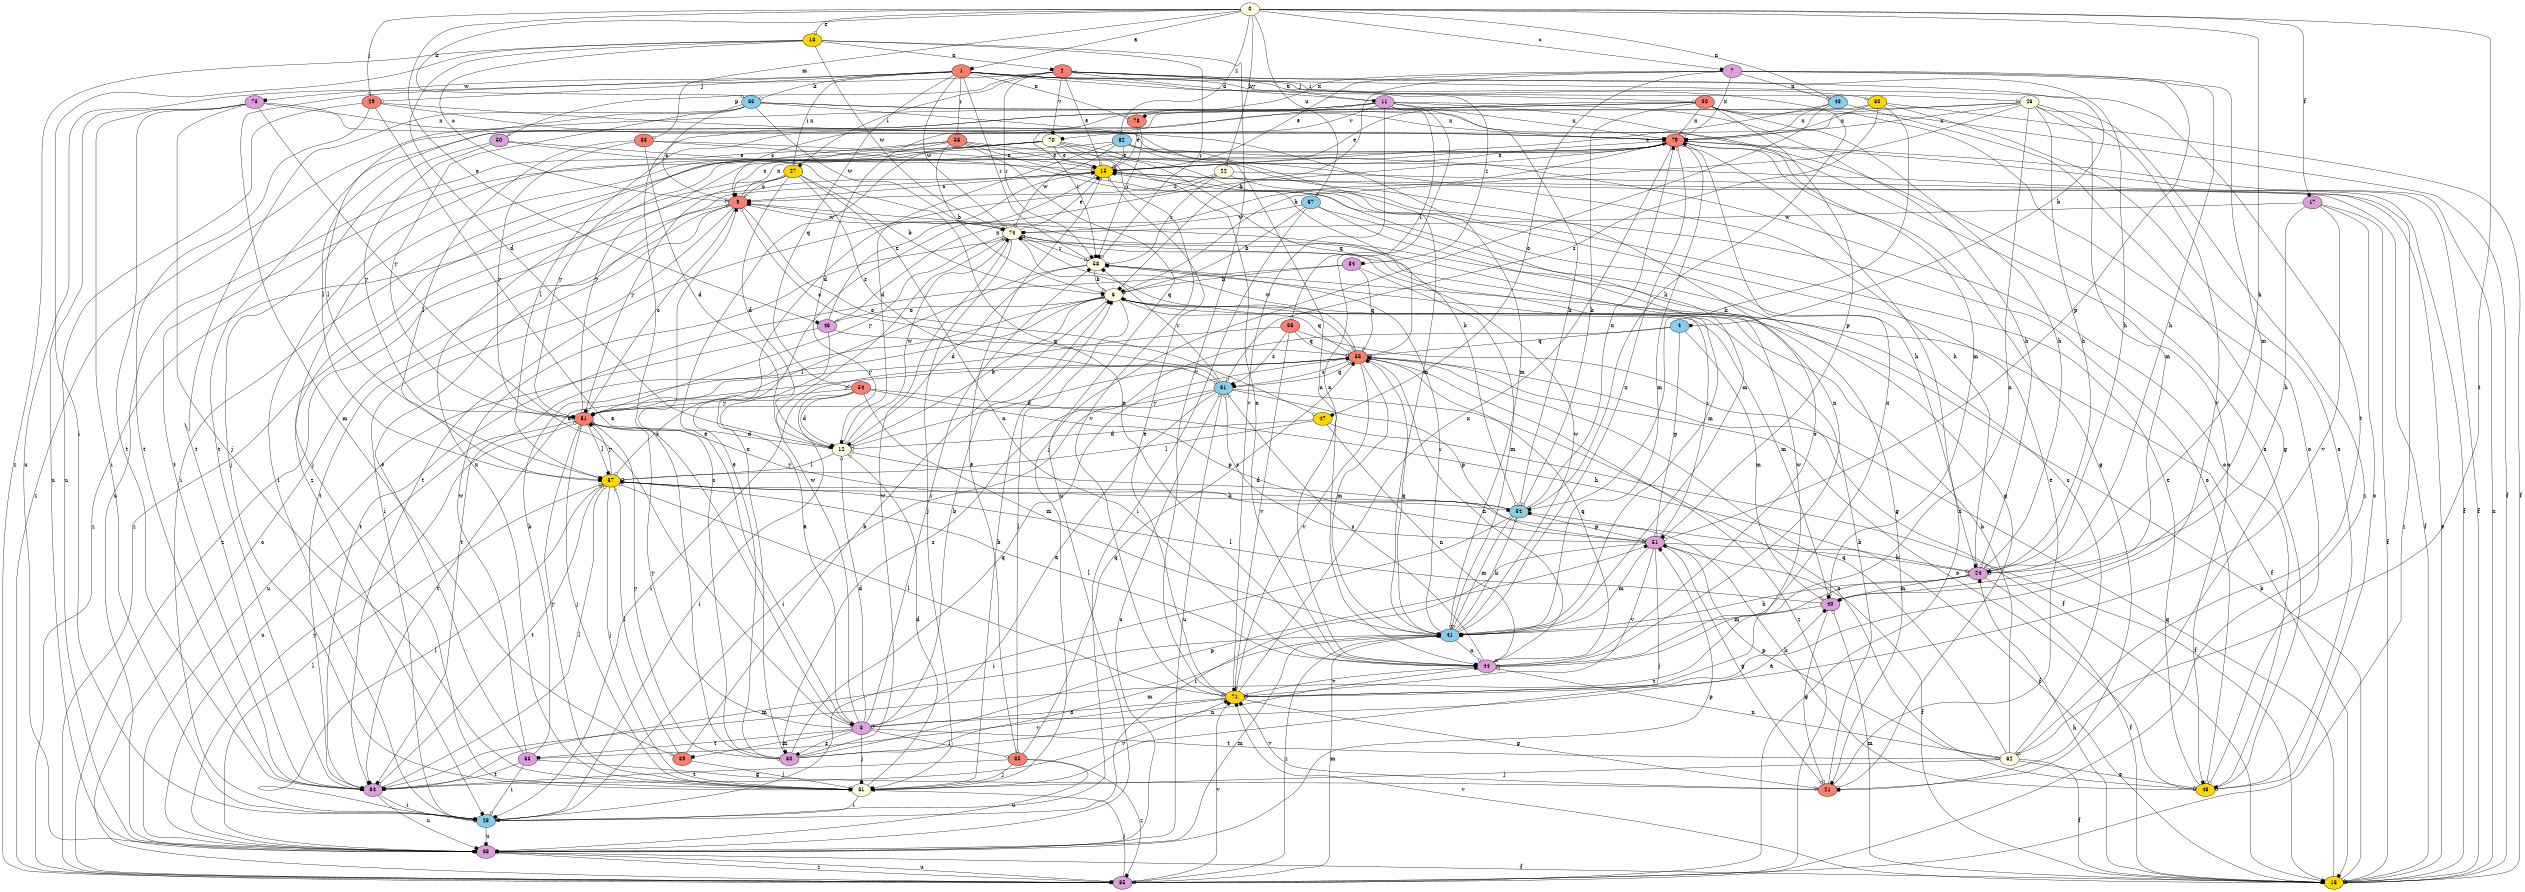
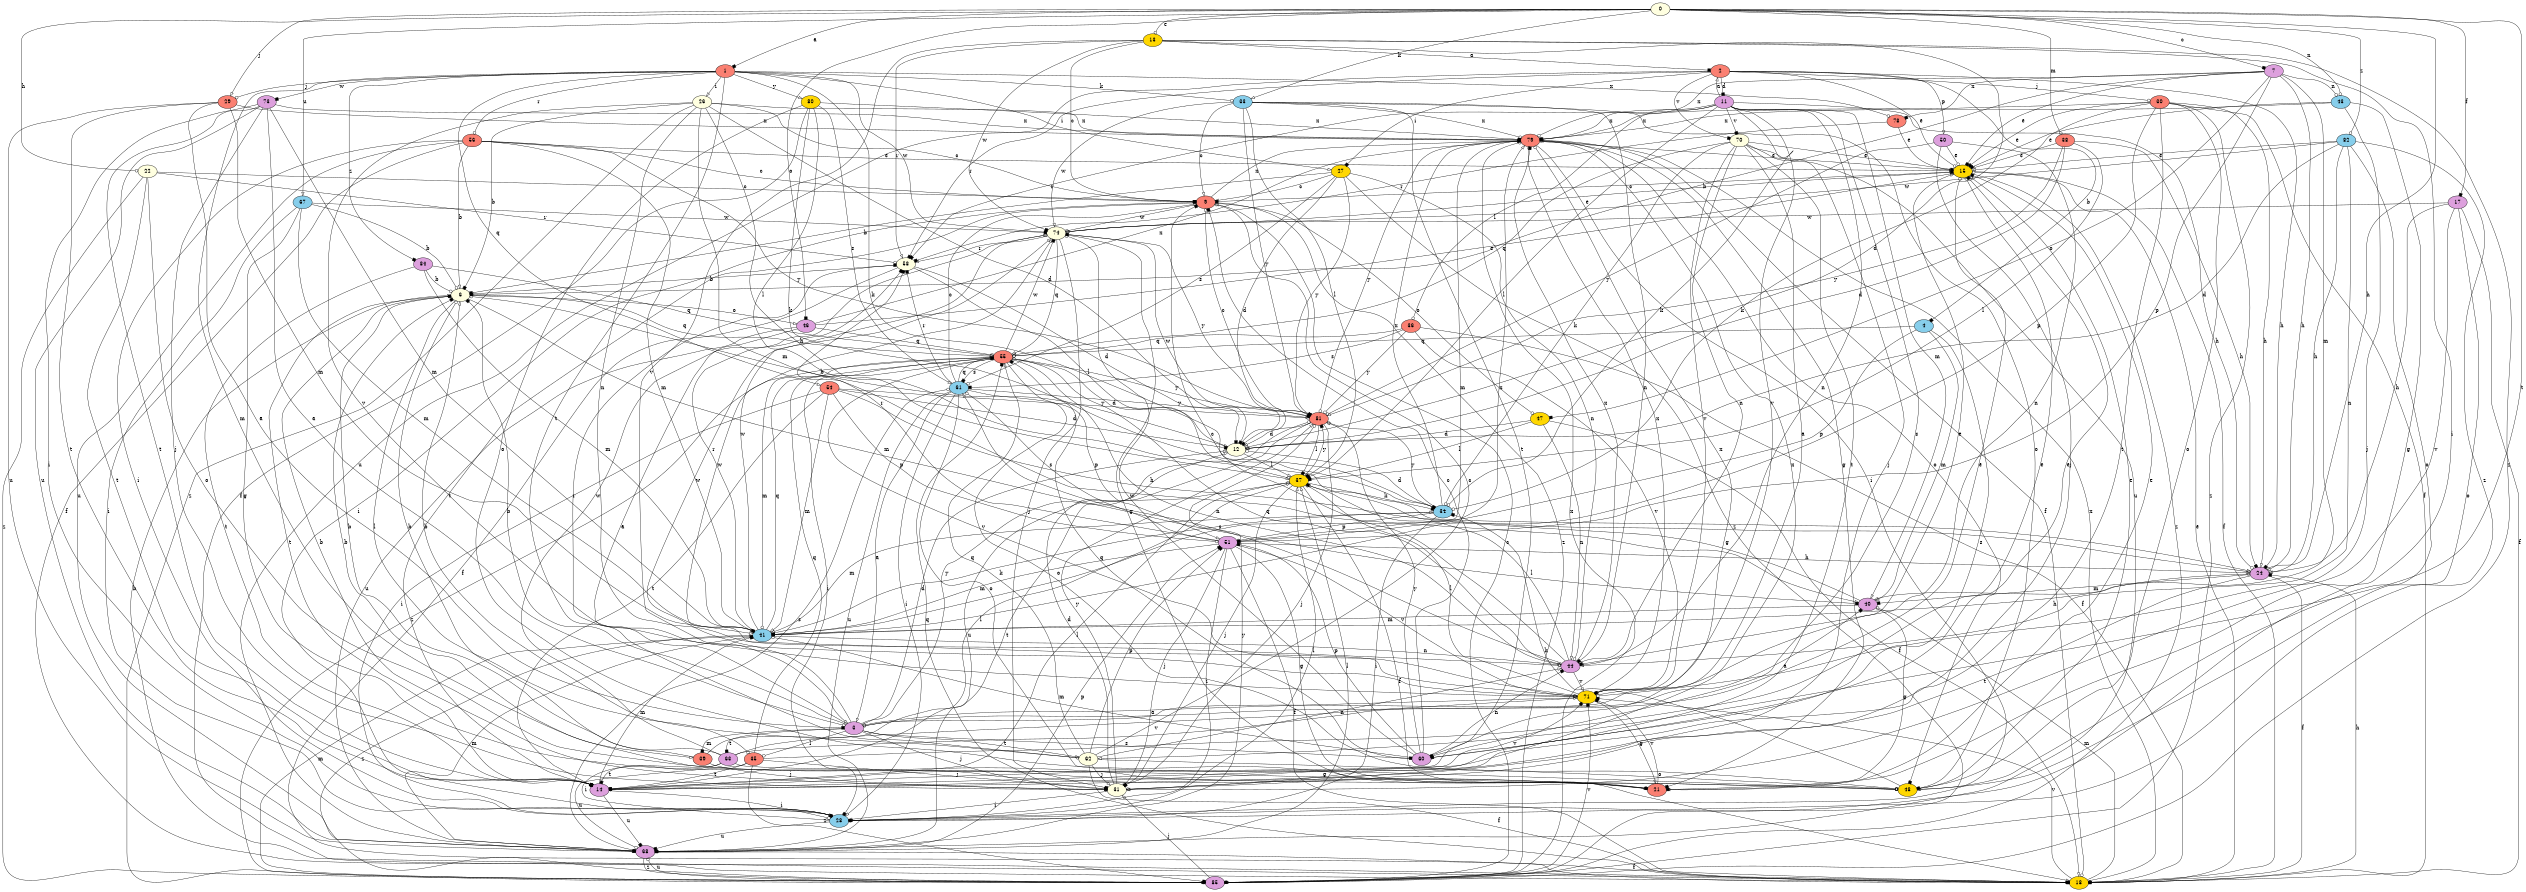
  strict digraph {
    node [fillcolor=plum style=filled]
    edge [arrowhead=box]
    0 [fillcolor=lightyellow]
    1 [fillcolor=salmon]
    7
    13 [fillcolor=gold]
    17
    22 [fillcolor=lightyellow]
    24
    29 [fillcolor=salmon]
    33 [fillcolor=skyblue]
    38 [fillcolor=salmon]
    43 [fillcolor=skyblue]
    46
    62 [fillcolor=lightyellow]
    67 [fillcolor=skyblue]
    82 [fillcolor=skyblue]
    26 [fillcolor=lightyellow]
    27 [fillcolor=gold]
    34 [fillcolor=skyblue]
    39 [fillcolor=salmon]
    54 [fillcolor=salmon]
    56 [fillcolor=salmon]
    58 [fillcolor=lightyellow]
    73
    74 [fillcolor=lightyellow]
    78 [fillcolor=salmon]
    80 [fillcolor=gold]
    84
    15 [fillcolor=gold]
    6 [fillcolor=lightyellow]
    40
    51
    47 [fillcolor=gold]
    79 [fillcolor=salmon]
    2 [fillcolor=salmon]
    12 [fillcolor=lightyellow]
    9 [fillcolor=salmon]
    28 [fillcolor=skyblue]
    85
    71 [fillcolor=gold]
    18 [fillcolor=gold]
    48 [fillcolor=gold]
-   64
+   64 [label=14]
    68
    3
    41 [fillcolor=skyblue]
    81 [fillcolor=salmon]
    37 [fillcolor=gold]
    44
    31 [fillcolor=lightyellow]
    21 [fillcolor=salmon]
    55 [fillcolor=salmon]
    61 [fillcolor=skyblue]
    4 [fillcolor=skyblue]
    11
    30 [fillcolor=salmon]
    50
    70 [fillcolor=lightyellow]
    60
    36 [fillcolor=salmon]
    35 [fillcolor=salmon]
    63
    0 -> 1 [label=a]
    0 -> 7 [label=c]
    0 -> 13 [arrowhead=odot label=e]
    0 -> 17 [label=f]
    0 -> 22 [arrowhead=odot label=h]
    0 -> 24 [arrowhead=odot label=h]
    0 -> 29 [arrowhead=onormal label=j]
    0 -> 33 [arrowhead=onormal label=k]
    0 -> 38 [arrowhead=odot label=m]
    0 -> 43 [arrowhead=odot label=n]
    0 -> 46 [label=o]
    0 -> 62 [arrowhead=onormal label=t]
    0 -> 67 [arrowhead=onormal label=u]
    0 -> 82 [arrowhead=odot label=z]
    1 -> 29 [arrowhead=odot label=j]
    1 -> 33 [arrowhead=odot label=k]
    1 -> 62 [arrowhead=odot label=t]
    1 -> 26 [arrowhead=onormal label=i]
    1 -> 27 [arrowhead=onormal label=i]
    1 -> 34 [arrowhead=odot label=k]
    1 -> 39 [arrowhead=onormal label=m]
    1 -> 54 [arrowhead=onormal label=q]
    1 -> 56 [arrowhead=odot label=r]
-   1 -> 58 [arrowhead=odot label=r]
    1 -> 73 [label=w]
    1 -> 74 [arrowhead=odot label=w]
    1 -> 78 [arrowhead=odot label=x]
    1 -> 80 [arrowhead=onormal label=y]
    1 -> 84 [label=z]
    7 -> 24 [arrowhead=odot label=h]
    7 -> 43 [arrowhead=odot label=n]
    7 -> 78 [label=x]
    7 -> 15 [label=e]
    7 -> 6 [label=b]
    7 -> 40 [arrowhead=onormal label=m]
    7 -> 51 [arrowhead=odot label=p]
    7 -> 47 [label=o]
    7 -> 79 [arrowhead=odot label=x]
    13 -> 58 [arrowhead=onormal label=r]
    13 -> 74 [label=w]
    13 -> 2 [label=a]
    13 -> 12 [arrowhead=odot label=d]
    13 -> 9 [arrowhead=onormal label=c]
    13 -> 28 [arrowhead=odot label=i]
    13 -> 85 [arrowhead=onormal label=z]
    13 -> 71 [arrowhead=onormal label=v]
    17 -> 24 [arrowhead=odot label=h]
    17 -> 74 [arrowhead=onormal label=w]
    17 -> 71 [arrowhead=odot label=v]
    17 -> 18 [arrowhead=odot label=f]
    17 -> 48 [arrowhead=odot label=o]
    22 -> 58 [arrowhead=odot label=r]
    22 -> 9 [label=c]
    22 -> 85 [arrowhead=odot label=z]
    22 -> 48 [arrowhead=odot label=o]
    22 -> 64 [label=t]
    24 -> 40 [label=m]
    24 -> 18 [arrowhead=odot label=f]
    24 -> 64 [arrowhead=odot label=t]
    29 -> 79 [label=x]
    29 -> 64 [label=t]
    29 -> 68 [arrowhead=onormal label=u]
    29 -> 3 [label=a]
    29 -> 41 [arrowhead=onormal label=m]
    33 -> 74 [arrowhead=onormal label=w]
    33 -> 79 [arrowhead=odot label=x]
    33 -> 9 [arrowhead=onormal label=c]
    33 -> 48 [label=o]
    33 -> 64 [label=t]
    33 -> 81 [arrowhead=odot label=y]
    33 -> 37 [label=l]
    33 -> 44 [label=n]
    38 -> 24 [label=h]
    38 -> 15 [arrowhead=onormal label=e]
    38 -> 12 [arrowhead=onormal label=d]
    38 -> 81 [arrowhead=onormal label=y]
    38 -> 37 [label=l]
    43 -> 15 [label=e]
    43 -> 79 [label=x]
    43 -> 31 [arrowhead=onormal label=j]
    43 -> 21 [label=g]
    46 -> 15 [arrowhead=odot label=e]
    46 -> 79 [arrowhead=onormal label=x]
    46 -> 68 [label=u]
    46 -> 3 [arrowhead=onormal label=a]
    46 -> 55 [arrowhead=odot label=q]
    62 -> 6 [arrowhead=onormal label=b]
    62 -> 51 [label=p]
    62 -> 9 [arrowhead=odot label=c]
    62 -> 18 [label=f]
    62 -> 48 [arrowhead=odot label=o]
    62 -> 44 [arrowhead=onormal label=n]
    62 -> 31 [arrowhead=onormal label=j]
    62 -> 55 [arrowhead=onormal label=q]
    67 -> 74 [label=w]
    67 -> 6 [arrowhead=odot label=b]
    67 -> 28 [arrowhead=onormal label=i]
    67 -> 41 [arrowhead=odot label=m]
    67 -> 21 [arrowhead=odot label=g]
    82 -> 24 [arrowhead=onormal label=h]
    82 -> 74 [arrowhead=odot label=w]
    82 -> 15 [arrowhead=onormal label=e]
    82 -> 12 [arrowhead=odot label=d]
    82 -> 28 [label=z]
    82 -> 48 [arrowhead=onormal label=o]
    82 -> 44 [arrowhead=onormal label=n]
    26 -> 24 [arrowhead=onormal label=h]
    26 -> 6 [label=b]
    26 -> 40 [arrowhead=onormal label=m]
    26 -> 79 [arrowhead=odot label=x]
    26 -> 12 [label=d]
    26 -> 9 [label=c]
    26 -> 85 [arrowhead=odot label=z]
    26 -> 71 [arrowhead=odot label=v]
    26 -> 44 [arrowhead=odot label=n]
    27 -> 6 [label=b]
    27 -> 12 [label=d]
    27 -> 9 [arrowhead=onormal label=c]
    27 -> 85 [label=z]
    27 -> 81 [label=y]
    27 -> 44 [arrowhead=odot label=n]
    27 -> 61 [arrowhead=odot label=s]
    34 -> 51 [arrowhead=odot label=p]
    34 -> 79 [label=x]
    34 -> 12 [arrowhead=odot label=d]
    34 -> 28 [arrowhead=odot label=i]
    34 -> 41 [arrowhead=onormal label=m]
    34 -> 81 [arrowhead=odot label=y]
    39 -> 6 [arrowhead=odot label=b]
    39 -> 37 [arrowhead=onormal label=l]
    39 -> 31 [arrowhead=odot label=j]
    54 -> 24 [arrowhead=odot label=h]
    54 -> 51 [arrowhead=odot label=p]
    54 -> 12 [label=d]
    54 -> 28 [arrowhead=onormal label=i]
    54 -> 64 [label=t]
    54 -> 41 [arrowhead=onormal label=m]
    54 -> 81 [arrowhead=odot label=y]
    56 -> 15 [arrowhead=onormal label=e]
    56 -> 6 [arrowhead=onormal label=b]
    56 -> 9 [label=c]
    56 -> 28 [arrowhead=odot label=i]
    56 -> 18 [arrowhead=onormal label=f]
    56 -> 68 [label=u]
    56 -> 41 [arrowhead=onormal label=m]
    56 -> 81 [label=y]
    58 -> 6 [arrowhead=onormal label=b]
    58 -> 12 [label=d]
    58 -> 18 [label=f]
    58 -> 37 [arrowhead=odot label=l]
    73 -> 79 [arrowhead=odot label=x]
    73 -> 28 [label=i]
    73 -> 64 [label=t]
    73 -> 68 [arrowhead=odot label=u]
    73 -> 3 [arrowhead=odot label=a]
    73 -> 41 [label=m]
    73 -> 31 [arrowhead=odot label=j]
    74 -> 58 [arrowhead=onormal label=r]
    74 -> 15 [label=e]
    74 -> 81 [label=y]
    74 -> 31 [label=j]
    74 -> 21 [label=g]
    74 -> 55 [arrowhead=onormal label=q]
    78 -> 58 [label=r]
    78 -> 15 [arrowhead=onormal label=e]
    80 -> 34 [label=k]
    80 -> 79 [label=x]
    80 -> 18 [arrowhead=odot label=f]
    80 -> 48 [arrowhead=odot label=o]
    80 -> 37 [arrowhead=onormal label=l]
    80 -> 61 [arrowhead=onormal label=s]
    84 -> 6 [arrowhead=odot label=b]
    84 -> 64 [arrowhead=odot label=t]
    84 -> 41 [arrowhead=onormal label=m]
    84 -> 55 [arrowhead=onormal label=q]
    15 -> 9 [label=c]
    15 -> 85 [arrowhead=odot label=z]
    15 -> 18 [arrowhead=odot label=f]
    6 -> 46 [arrowhead=onormal label=o]
    6 -> 40 [label=m]
    6 -> 64 [label=t]
    6 -> 55 [arrowhead=odot label=q]
    6 -> 35 [arrowhead=odot label=l]
    40 -> 41 [label=m]
-   40 -> 37 [label=l]
+   40 -> 37 [label=g]
    40 -> 21 [arrowhead=onormal label=g]
    51 -> 24 [arrowhead=onormal label=h]
    51 -> 58 [label=r]
    51 -> 28 [arrowhead=onormal label=i]
    51 -> 71 [arrowhead=onormal label=v]
    51 -> 18 [label=f]
    51 -> 41 [label=m]
    51 -> 31 [arrowhead=odot label=j]
    51 -> 21 [arrowhead=onormal label=g]
    51 -> 61 [arrowhead=odot label=s]
    47 -> 12 [arrowhead=odot label=d]
    47 -> 18 [arrowhead=onormal label=f]
    47 -> 37 [arrowhead=odot label=l]
    47 -> 44 [arrowhead=onormal label=n]
    79 -> 15 [arrowhead=onormal label=e]
    79 -> 28 [arrowhead=onormal label=i]
    79 -> 18 [arrowhead=odot label=f]
    79 -> 48 [label=o]
    79 -> 41 [label=m]
    79 -> 81 [arrowhead=odot label=y]
    79 -> 21 [label=g]
    2 -> 24 [label=h]
    2 -> 27 [label=i]
    2 -> 58 [label=r]
    2 -> 15 [arrowhead=odot label=e]
    2 -> 68 [arrowhead=onormal label=u]
    2 -> 4 [label=b]
    2 -> 11 [label=d]
    2 -> 30 [arrowhead=odot label=j]
    2 -> 50 [arrowhead=onormal label=p]
    2 -> 70 [label=v]
    12 -> 74 [label=w]
    12 -> 6 [arrowhead=odot label=b]
    12 -> 37 [arrowhead=onormal label=l]
    9 -> 74 [arrowhead=odot label=w]
    9 -> 47 [arrowhead=odot label=o]
    9 -> 79 [arrowhead=onormal label=x]
    9 -> 28 [arrowhead=odot label=i]
    9 -> 85 [arrowhead=odot label=z]
    9 -> 64 [label=t]
    28 -> 68 [label=u]
    28 -> 37 [arrowhead=onormal label=l]
    85 -> 79 [arrowhead=odot label=x]
    85 -> 9 [arrowhead=onormal label=c]
    85 -> 71 [label=v]
    85 -> 68 [arrowhead=odot label=u]
    85 -> 41 [arrowhead=onormal label=m]
    85 -> 31 [arrowhead=onormal label=j]
    71 -> 74 [arrowhead=onormal label=w]
    71 -> 15 [arrowhead=onormal label=e]
    71 -> 79 [arrowhead=odot label=x]
    71 -> 3 [arrowhead=odot label=a]
    71 -> 37 [arrowhead=odot label=l]
    71 -> 21 [arrowhead=onormal label=g]
    18 -> 24 [label=h]
    18 -> 15 [arrowhead=odot label=e]
    18 -> 6 [arrowhead=onormal label=b]
    18 -> 40 [arrowhead=odot label=m]
    18 -> 79 [arrowhead=odot label=x]
    18 -> 71 [label=v]
    18 -> 55 [label=q]
    48 -> 34 [label=k]
    48 -> 15 [arrowhead=onormal label=e]
    64 -> 28 [arrowhead=odot label=i]
    64 -> 71 [label=v]
    64 -> 68 [label=u]
    64 -> 41 [label=m]
    64 -> 37 [arrowhead=odot label=l]
    68 -> 51 [label=p]
    68 -> 85 [label=z]
    68 -> 18 [arrowhead=onormal label=f]
    68 -> 41 [label=m]
    68 -> 81 [arrowhead=odot label=y]
    68 -> 37 [arrowhead=onormal label=l]
    68 -> 61 [arrowhead=odot label=s]
    3 -> 62 [arrowhead=onormal label=t]
    3 -> 39 [label=m]
    3 -> 58 [label=r]
    3 -> 74 [arrowhead=onormal label=w]
    3 -> 6 [label=b]
    3 -> 40 [label=a]
    3 -> 12 [arrowhead=onormal label=d]
    3 -> 81 [arrowhead=odot label=y]
    3 -> 31 [label=j]
    3 -> 60 [label=s]
    3 -> 35 [arrowhead=odot label=l]
    3 -> 63 [label=t]
    41 -> 24 [arrowhead=odot label=h]
    41 -> 34 [arrowhead=onormal label=k]
    41 -> 58 [label=r]
    41 -> 74 [arrowhead=onormal label=w]
    41 -> 79 [arrowhead=onormal label=x]
    41 -> 85 [arrowhead=onormal label=z]
    41 -> 44 [arrowhead=odot label=n]
    41 -> 55 [label=q]
    81 -> 12 [arrowhead=onormal label=d]
    81 -> 9 [arrowhead=odot label=c]
    81 -> 68 [arrowhead=onormal label=u]
    81 -> 37 [label=l]
    81 -> 31 [label=j]
    37 -> 34 [label=k]
    37 -> 18 [arrowhead=onormal label=f]
    37 -> 64 [arrowhead=odot label=t]
    37 -> 81 [label=y]
    37 -> 31 [label=j]
    44 -> 79 [label=x]
    44 -> 9 [label=c]
    44 -> 71 [arrowhead=onormal label=v]
    44 -> 37 [arrowhead=onormal label=l]
    44 -> 55 [arrowhead=odot label=q]
    44 -> 61 [arrowhead=onormal label=s]
    31 -> 6 [label=b]
    31 -> 79 [arrowhead=onormal label=x]
    31 -> 12 [arrowhead=onormal label=d]
    31 -> 28 [arrowhead=onormal label=i]
    31 -> 81 [arrowhead=onormal label=y]
    21 -> 15 [label=e]
    21 -> 6 [label=b]
    21 -> 71 [label=v]
    55 -> 74 [label=w]
    55 -> 12 [arrowhead=onormal label=d]
    55 -> 28 [label=i]
    55 -> 85 [arrowhead=onormal label=z]
    55 -> 71 [arrowhead=onormal label=v]
    55 -> 48 [arrowhead=odot label=o]
    55 -> 41 [arrowhead=odot label=m]
    55 -> 81 [arrowhead=odot label=y]
    55 -> 44 [arrowhead=onormal label=n]
    55 -> 61 [label=s]
    61 -> 58 [label=r]
    61 -> 51 [arrowhead=onormal label=p]
    61 -> 9 [arrowhead=odot label=c]
    61 -> 28 [arrowhead=onormal label=i]
    61 -> 48 [arrowhead=odot label=o]
    61 -> 68 [label=u]
    61 -> 3 [arrowhead=onormal label=a]
    61 -> 81 [arrowhead=onormal label=y]
    61 -> 55 [arrowhead=onormal label=q]
    4 -> 40 [arrowhead=onormal label=m]
    4 -> 51 [arrowhead=odot label=p]
    4 -> 55 [arrowhead=odot label=q]
    4 -> 60 [label=s]
    11 -> 24 [arrowhead=odot label=h]
    11 -> 34 [arrowhead=odot label=k]
    11 -> 58 [label=r]
    11 -> 40 [arrowhead=onormal label=m]
    11 -> 79 [label=x]
    11 -> 2 [arrowhead=onormal label=a]
    11 -> 71 [label=v]
    11 -> 37 [label=l]
    11 -> 44 [arrowhead=onormal label=n]
    11 -> 70 [label=v]
-   11 -> 60 [arrowhead=odot label=s]
+   11 -> 60 [label=s]
    11 -> 36 [arrowhead=odot label=l]
    30 -> 24 [arrowhead=onormal label=h]
    30 -> 34 [arrowhead=odot label=k]
    30 -> 15 [label=e]
    30 -> 51 [label=p]
    30 -> 79 [arrowhead=onormal label=x]
    30 -> 85 [arrowhead=odot label=z]
    30 -> 18 [arrowhead=odot label=f]
    30 -> 48 [arrowhead=odot label=o]
    30 -> 64 [arrowhead=odot label=t]
    50 -> 15 [arrowhead=odot label=e]
    50 -> 81 [arrowhead=odot label=y]
    50 -> 44 [label=n]
    50 -> 31 [arrowhead=onormal label=j]
    70 -> 34 [arrowhead=odot label=k]
    70 -> 15 [label=e]
    70 -> 71 [arrowhead=onormal label=v]
    70 -> 64 [arrowhead=odot label=t]
    70 -> 68 [label=u]
    70 -> 3 [arrowhead=odot label=a]
    70 -> 44 [arrowhead=odot label=n]
    70 -> 31 [arrowhead=odot label=j]
    70 -> 55 [arrowhead=onormal label=q]
    60 -> 74 [arrowhead=odot label=w]
    60 -> 15 [label=e]
    60 -> 51 [label=p]
    60 -> 79 [arrowhead=odot label=x]
    60 -> 9 [label=c]
    60 -> 41 [arrowhead=odot label=m]
    60 -> 81 [arrowhead=onormal label=y]
    60 -> 44 [label=n]
    60 -> 55 [label=q]
    36 -> 71 [arrowhead=odot label=v]
    36 -> 18 [label=f]
    36 -> 81 [arrowhead=odot label=y]
    36 -> 55 [arrowhead=odot label=q]
    36 -> 61 [label=s]
    35 -> 15 [arrowhead=odot label=e]
    35 -> 85 [label=z]
    35 -> 64 [label=t]
    35 -> 68 [arrowhead=odot label=u]
    35 -> 31 [label=j]
    35 -> 55 [label=q]
    63 -> 74 [arrowhead=odot label=w]
    63 -> 15 [arrowhead=odot label=e]
    63 -> 6 [arrowhead=odot label=b]
    63 -> 28 [arrowhead=onormal label=i]
    63 -> 71 [arrowhead=onormal label=v]
    63 -> 64 [label=t]
    63 -> 21 [arrowhead=odot label=g]
  }
